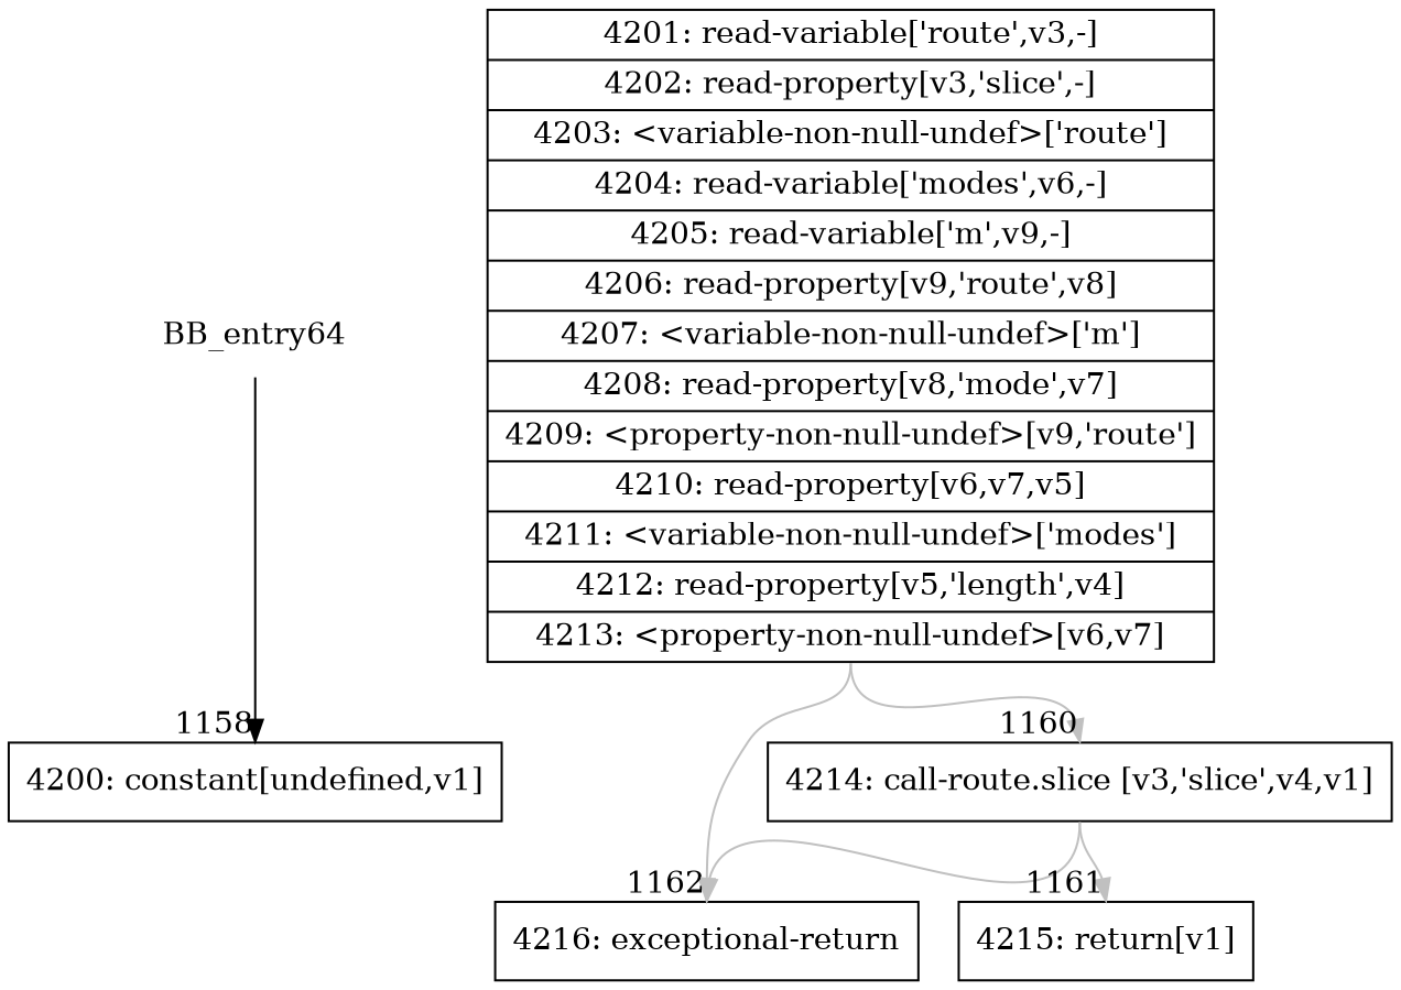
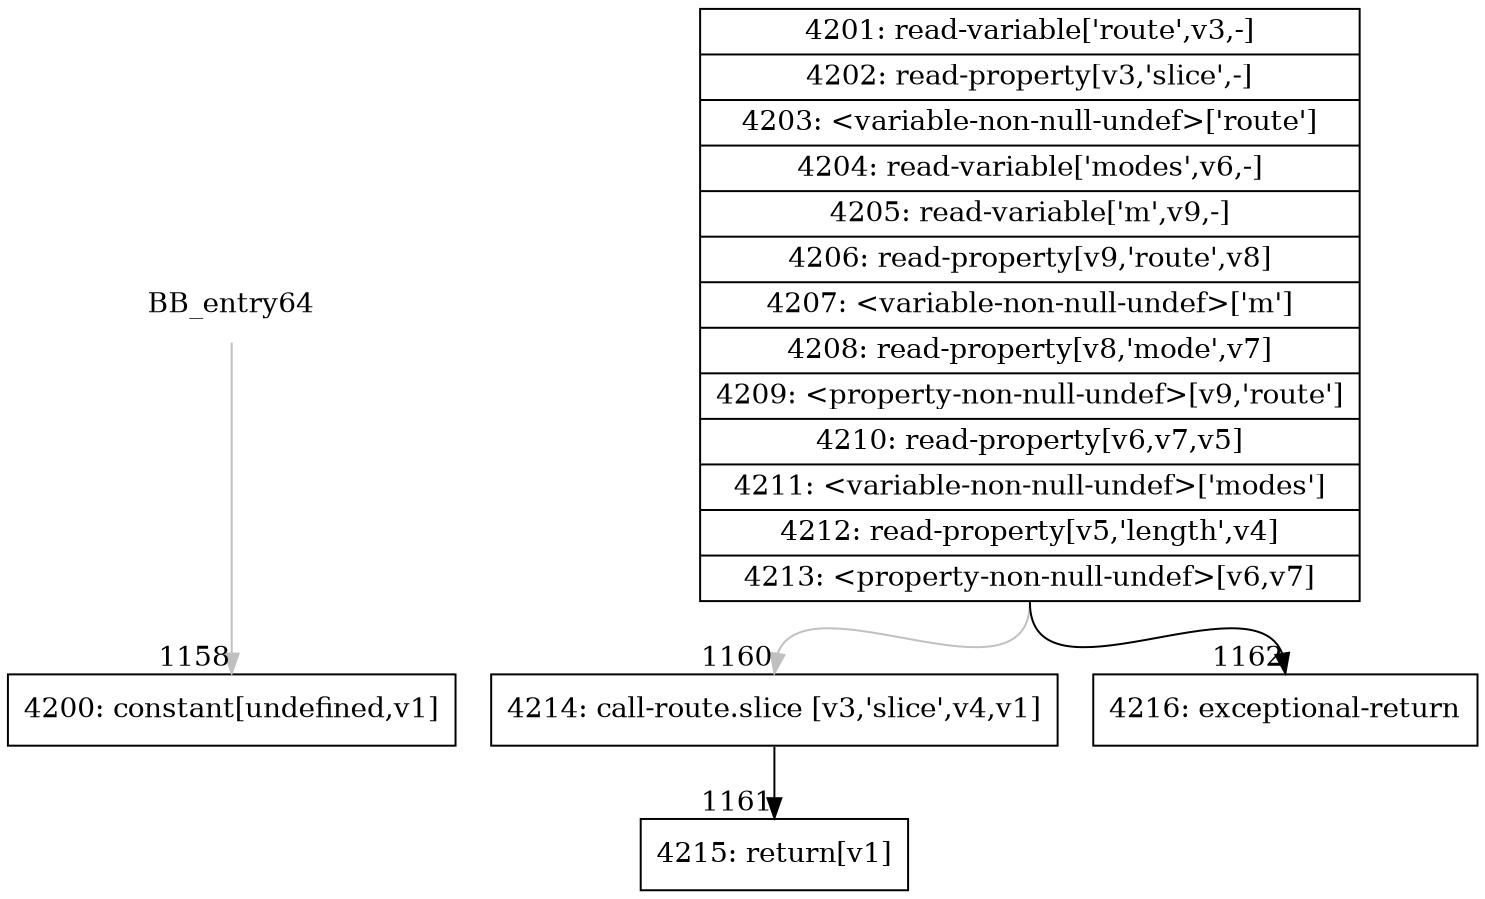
  digraph {
    rankdir=TD
    node [shape=record]
    edge [headport=n tailport=s color=gray]
    n1 [label=BB_entry64 shape=none]
    n2 [label="{4200: constant[undefined,v1]}"]
    n3 [label="{4201: read-variable['route',v3,-]|4202: read-property[v3,'slice',-]|4203: \<variable-non-null-undef\>['route']|4204: read-variable['modes',v6,-]|4205: read-variable['m',v9,-]|4206: read-property[v9,'route',v8]|4207: \<variable-non-null-undef\>['m']|4208: read-property[v8,'mode',v7]|4209: \<property-non-null-undef\>[v9,'route']|4210: read-property[v6,v7,v5]|4211: \<variable-non-null-undef\>['modes']|4212: read-property[v5,'length',v4]|4213: \<property-non-null-undef\>[v6,v7]}"]
    n4 [label="{4214: call-route.slice [v3,'slice',v4,v1]}"]
    n5 [label="{4216: exceptional-return}"]
    n6 [label="{4215: return[v1]}"]
-   n1 -> n2 [headlabel="    1158" color=""]
+   n1 -> n2 [headlabel="    1158"]
    n3 -> n4 [headlabel="      1160"]
-   n3 -> n5 [headlabel="      1162"]
-   n4 -> n5
-   n4 -> n6 [headlabel="      1161"]
+   n3 -> n5 [color=black headlabel="      1162"]
+   n4 -> n6 [headlabel="      1161" color=""]
  }
